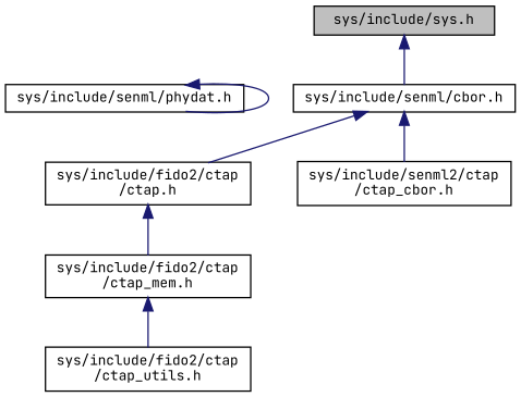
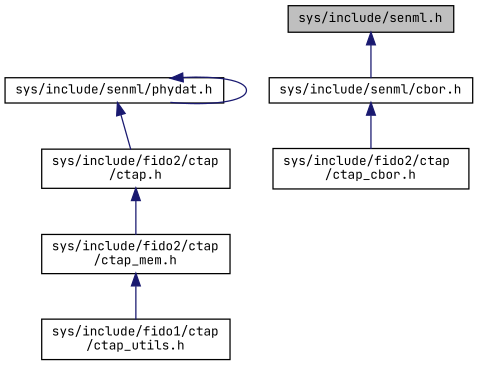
  digraph {
    fontname="JetBrains Mono"
    node [color=black fillcolor=white fontname="JetBrains Mono" fontsize=10 shape=record style=filled]
    edge [color=midnightblue dir=back fontname="JetBrains Mono" fontsize=10 labelfontname=Helvetica labelfontsize=10 style=solid]
-   n1 [fillcolor=grey75 fontcolor=black height=0.2 label="sys/include/sys.h" width=0.4]
+   n1 [fillcolor=grey75 fontcolor=black height=0.2 label="sys/include/senml.h" width=0.4]
    n2 [height=0.2 label="sys/include/senml/cbor.h" width=0.4]
    n3 [height=0.2 label="sys/include/fido2/ctap\l/ctap.h" width=0.4]
-   n4 [height=0.2 label="sys/include/senml2/ctap\l/ctap_cbor.h" width=0.4]
+   n4 [height=0.2 label="sys/include/fido2/ctap\l/ctap_cbor.h" width=0.4]
    n5 [height=0.2 label="sys/include/senml/phydat.h" width=0.4]
    n6 [height=0.2 label="sys/include/fido2/ctap\l/ctap_mem.h" width=0.4]
-   n7 [height=0.2 label="sys/include/fido2/ctap\l/ctap_utils.h" width=0.4]
+   n7 [height=0.2 label="sys/include/fido1/ctap\l/ctap_utils.h" width=0.4]
    n1 -> n2
-   n2 -> n3
+   n5 -> n3
    n2 -> n4
    n3 -> n6
    n5 -> n5
    n6 -> n7
  }
